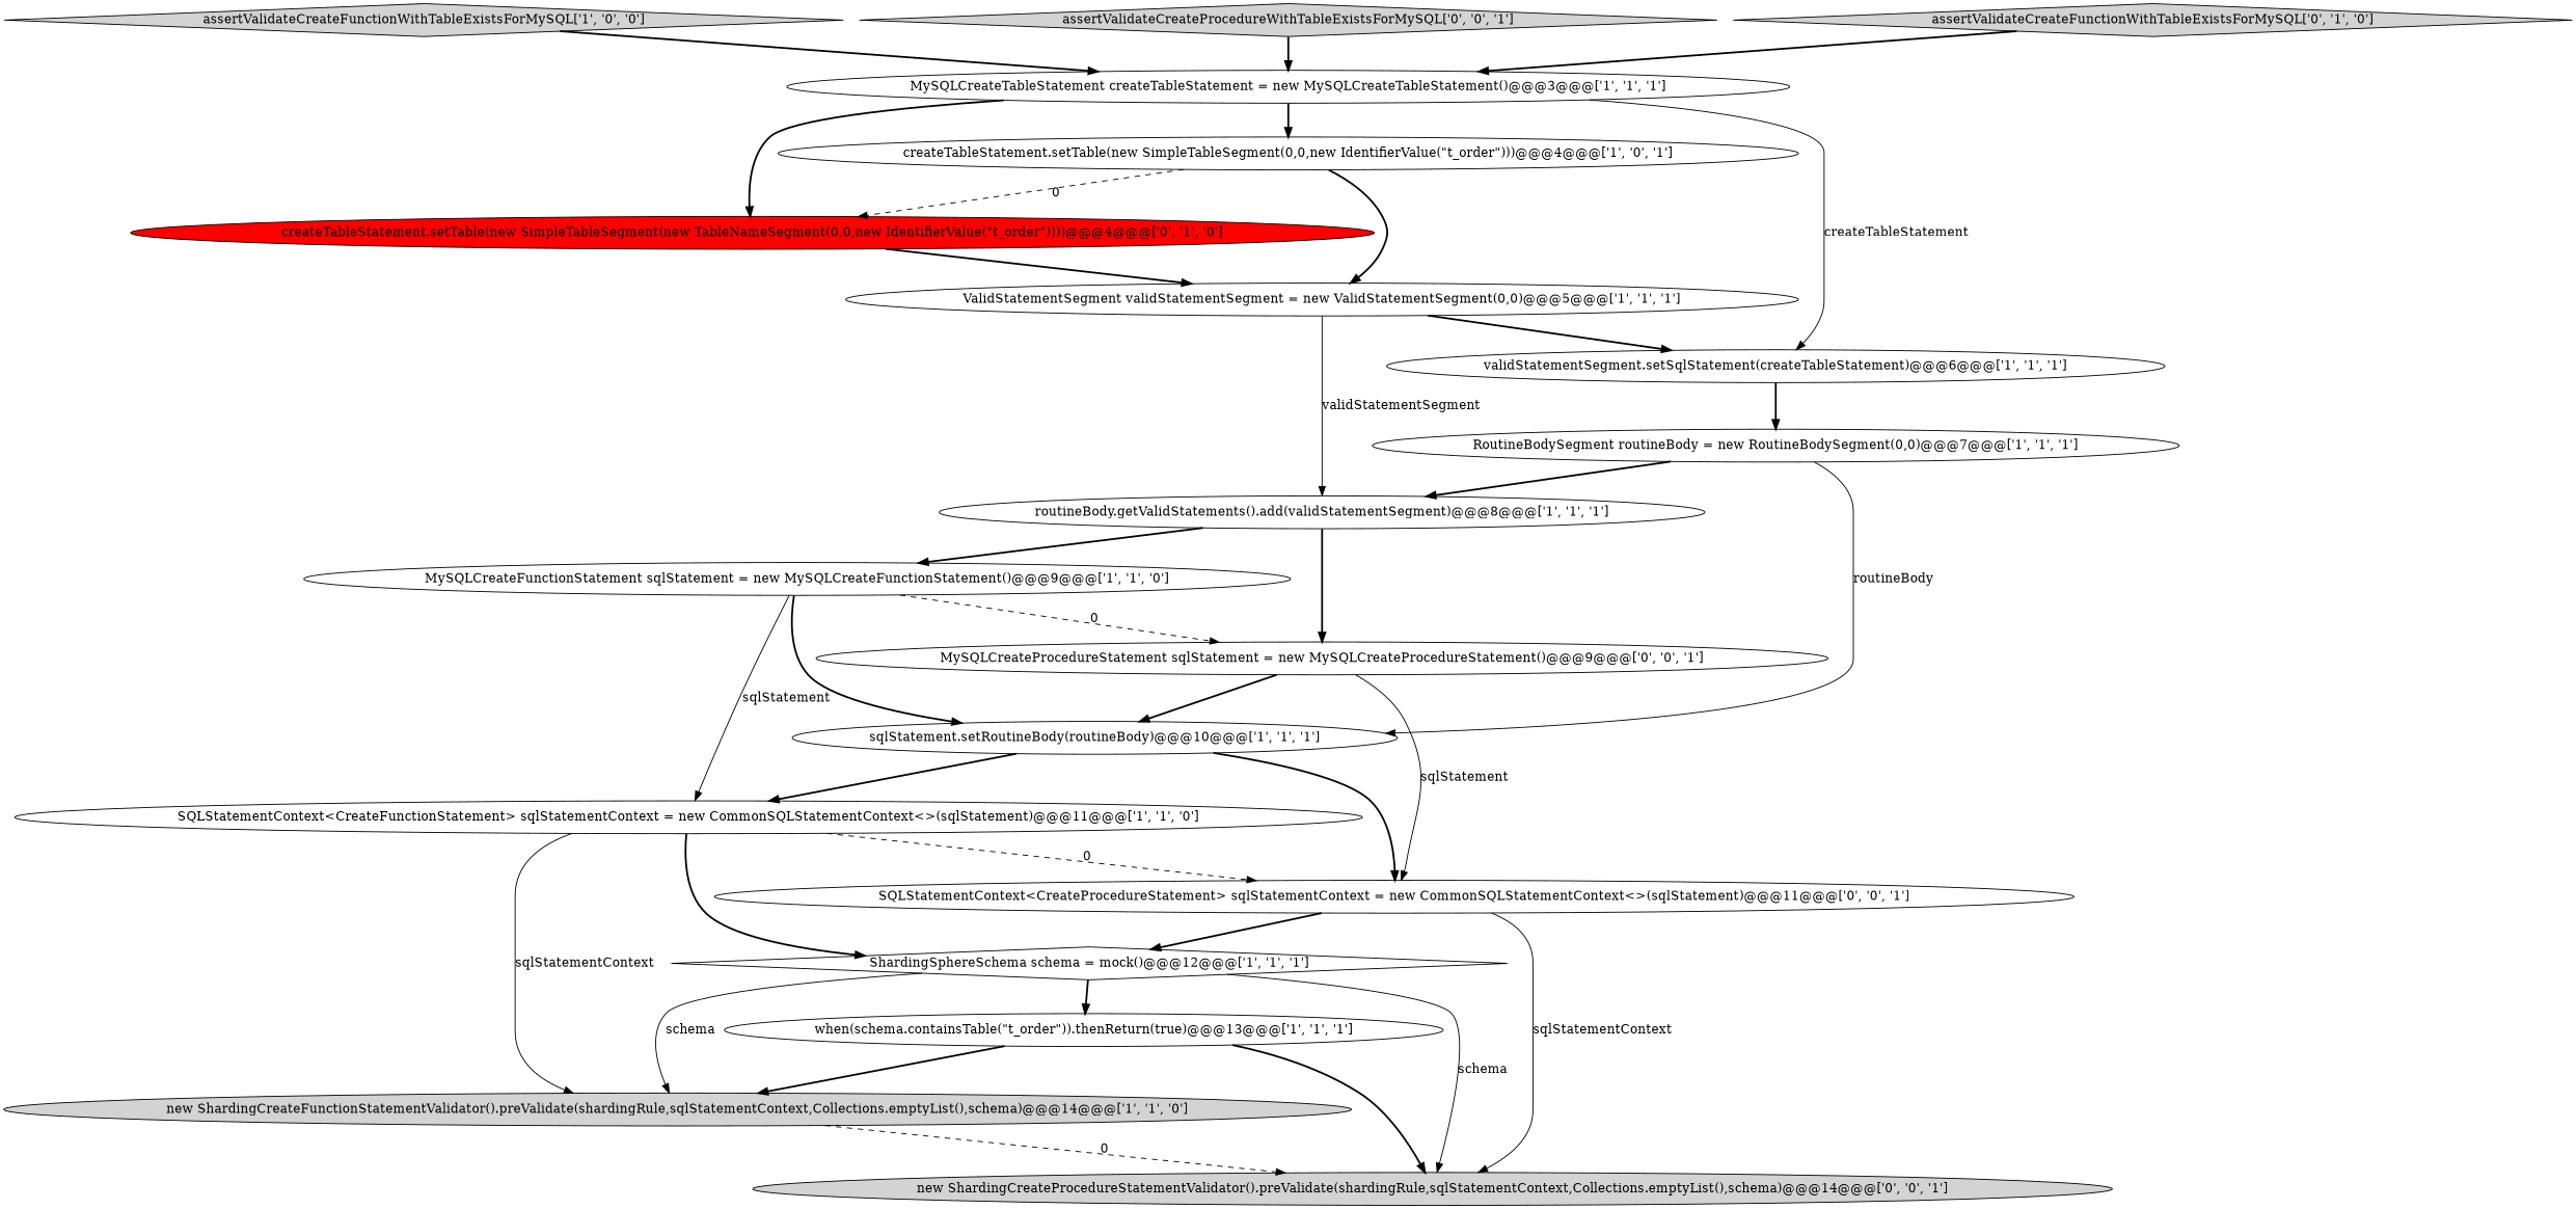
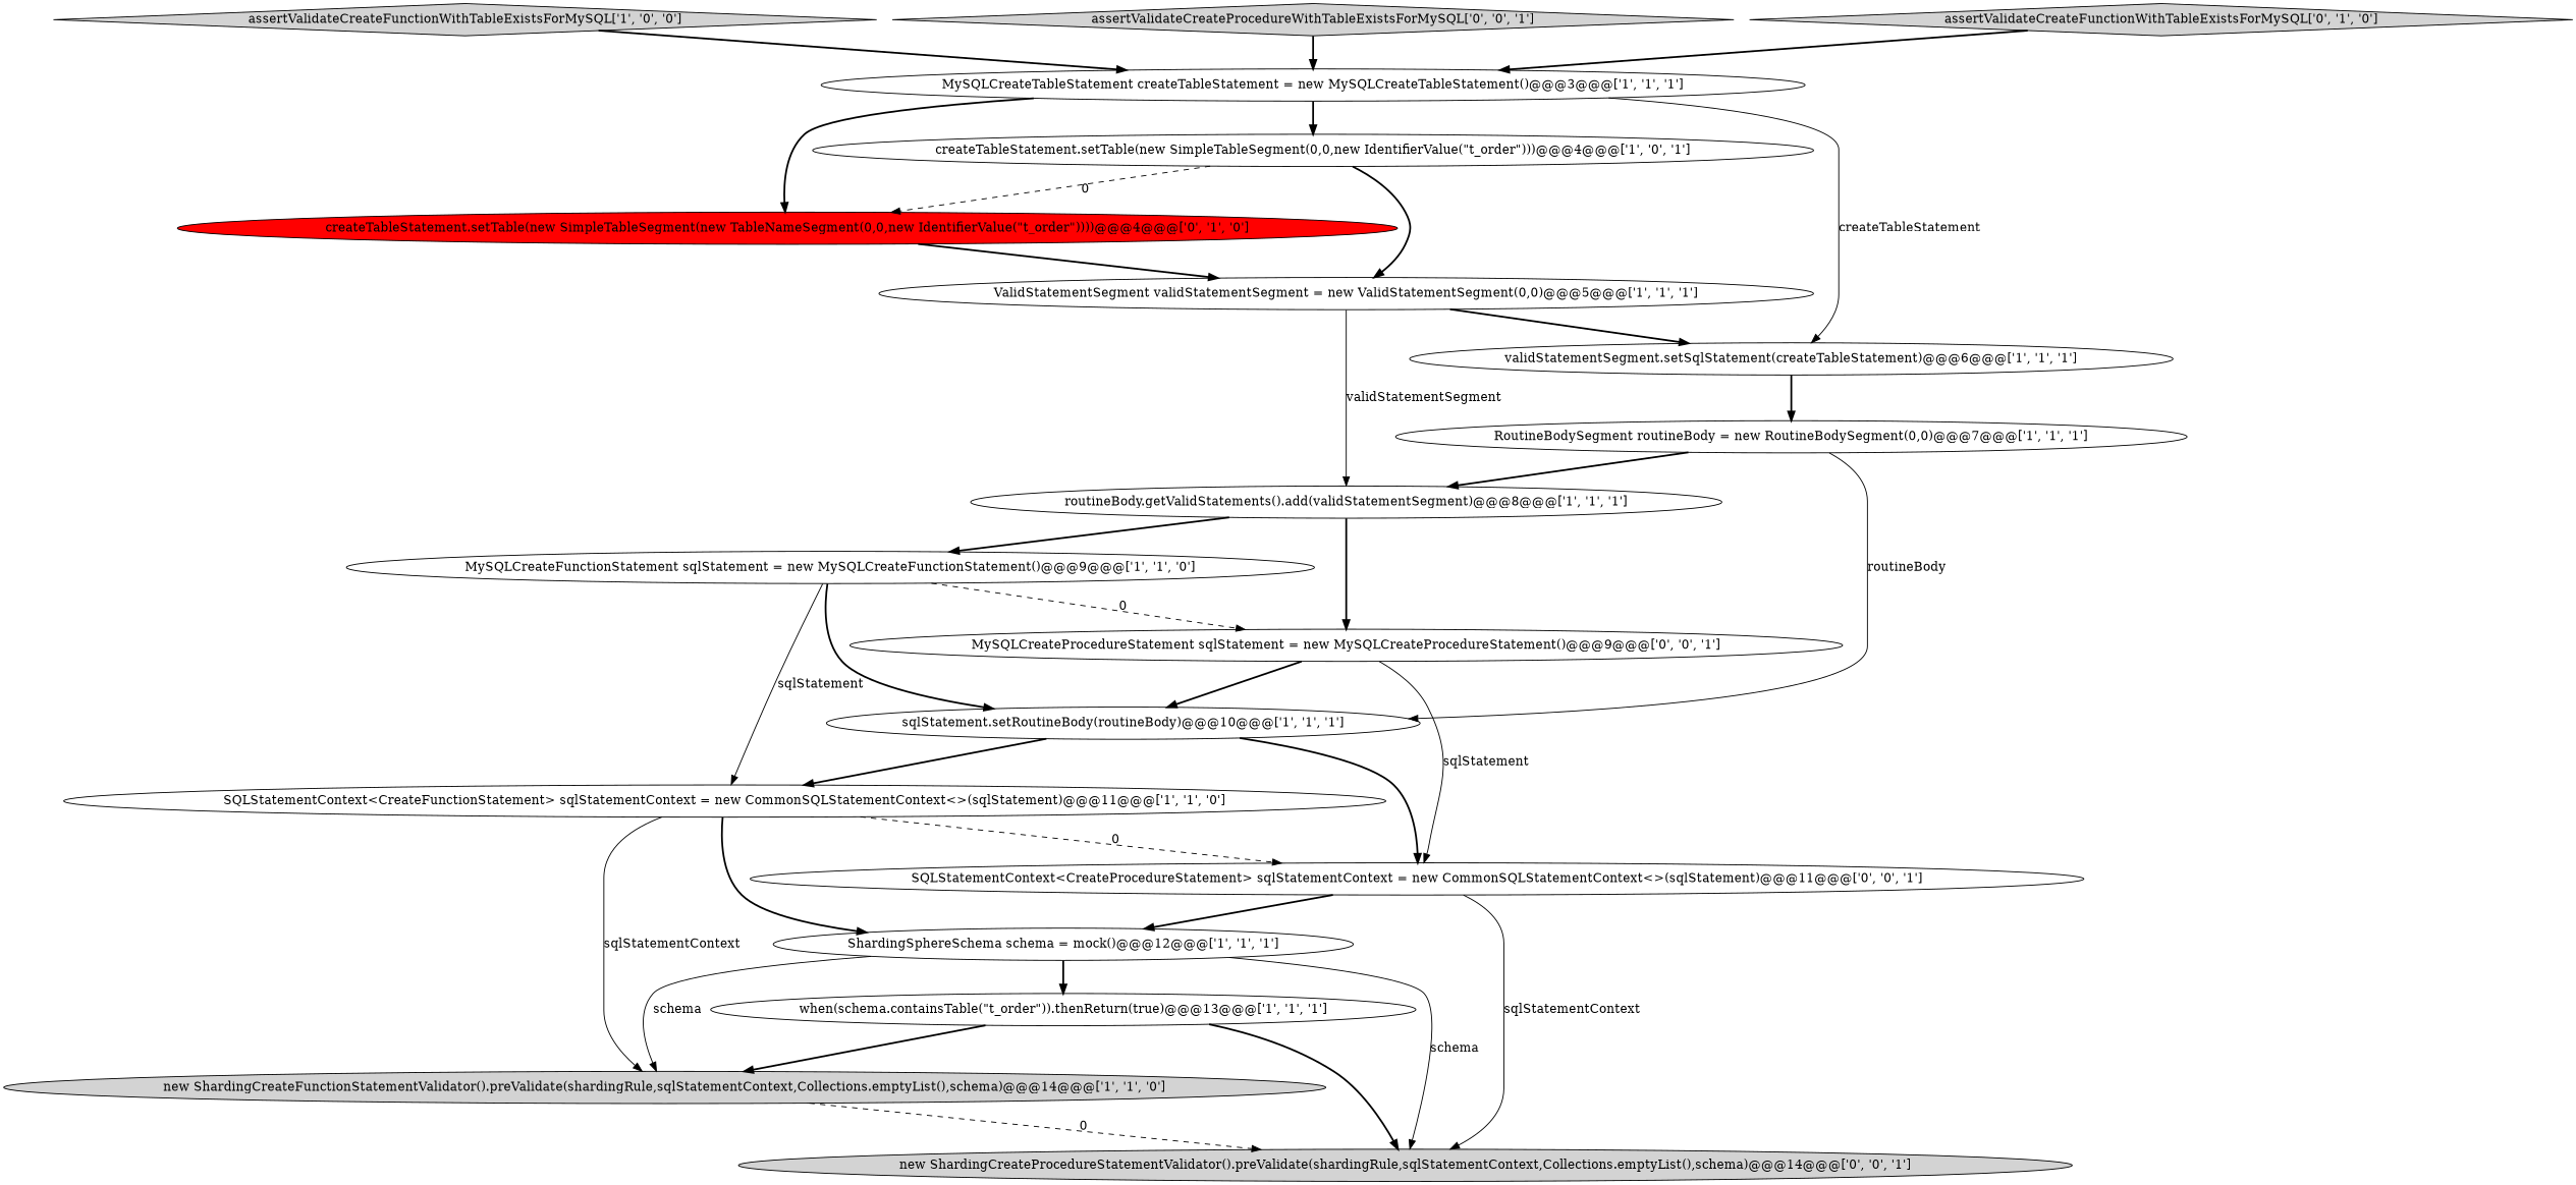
  digraph {
    node [fillcolor=white shape=ellipse style=filled]
    edge [style=bold]
    n1 [label="MySQLCreateFunctionStatement sqlStatement = new MySQLCreateFunctionStatement()@@@9@@@['1', '1', '0']"]
    n2 [label="SQLStatementContext<CreateFunctionStatement> sqlStatementContext = new CommonSQLStatementContext<>(sqlStatement)@@@11@@@['1', '1', '0']"]
    n3 [label="MySQLCreateProcedureStatement sqlStatement = new MySQLCreateProcedureStatement()@@@9@@@['0', '0', '1']"]
    n4 [label="sqlStatement.setRoutineBody(routineBody)@@@10@@@['1', '1', '1']"]
    n5 [fillcolor=lightgray label="assertValidateCreateFunctionWithTableExistsForMySQL['1', '0', '0']" shape=diamond]
    n6 [label="MySQLCreateTableStatement createTableStatement = new MySQLCreateTableStatement()@@@3@@@['1', '1', '1']"]
-   n7 [label="ShardingSphereSchema schema = mock()@@@12@@@['1', '1', '1']" shape=diamond]
+   n7 [label="ShardingSphereSchema schema = mock()@@@12@@@['1', '1', '1']"]
    n8 [fillcolor=lightgray label="new ShardingCreateFunctionStatementValidator().preValidate(shardingRule,sqlStatementContext,Collections.emptyList(),schema)@@@14@@@['1', '1', '0']"]
    n9 [label="SQLStatementContext<CreateProcedureStatement> sqlStatementContext = new CommonSQLStatementContext<>(sqlStatement)@@@11@@@['0', '0', '1']"]
    n10 [label="ValidStatementSegment validStatementSegment = new ValidStatementSegment(0,0)@@@5@@@['1', '1', '1']"]
    n11 [label="routineBody.getValidStatements().add(validStatementSegment)@@@8@@@['1', '1', '1']"]
    n12 [label="validStatementSegment.setSqlStatement(createTableStatement)@@@6@@@['1', '1', '1']"]
    n13 [fillcolor=red label="createTableStatement.setTable(new SimpleTableSegment(new TableNameSegment(0,0,new IdentifierValue(\"t_order\"))))@@@4@@@['0', '1', '0']"]
    n14 [fillcolor=lightgray label="assertValidateCreateProcedureWithTableExistsForMySQL['0', '0', '1']" shape=diamond]
    n15 [label="when(schema.containsTable(\"t_order\")).thenReturn(true)@@@13@@@['1', '1', '1']"]
    n16 [fillcolor=lightgray label="new ShardingCreateProcedureStatementValidator().preValidate(shardingRule,sqlStatementContext,Collections.emptyList(),schema)@@@14@@@['0', '0', '1']"]
    n17 [label="createTableStatement.setTable(new SimpleTableSegment(0,0,new IdentifierValue(\"t_order\")))@@@4@@@['1', '0', '1']"]
    n18 [label="RoutineBodySegment routineBody = new RoutineBodySegment(0,0)@@@7@@@['1', '1', '1']"]
    n19 [fillcolor=lightgray label="assertValidateCreateFunctionWithTableExistsForMySQL['0', '1', '0']" shape=diamond]
    n1 -> n2 [label=sqlStatement style=solid]
    n1 -> n3 [label=0 style=dashed]
    n1 -> n4
    n2 -> n7
    n2 -> n8 [label=sqlStatementContext style=solid]
    n2 -> n9 [label=0 style=dashed]
    n3 -> n4
    n3 -> n9 [label=sqlStatement style=solid]
    n4 -> n2
    n4 -> n9
    n5 -> n6
    n6 -> n12 [label=createTableStatement style=solid]
    n6 -> n13
    n6 -> n17
    n7 -> n8 [label=schema style=solid]
    n7 -> n15
    n7 -> n16 [label=schema style=solid]
    n8 -> n16 [label=0 style=dashed]
    n9 -> n7
    n9 -> n16 [label=sqlStatementContext style=solid]
    n10 -> n11 [label=validStatementSegment style=solid]
    n10 -> n12
    n11 -> n1
    n11 -> n3
    n12 -> n18
    n13 -> n10
    n14 -> n6
    n15 -> n8
    n15 -> n16
    n17 -> n10
    n17 -> n13 [label=0 style=dashed]
    n18 -> n4 [label=routineBody style=solid]
    n18 -> n11
    n19 -> n6
  }
